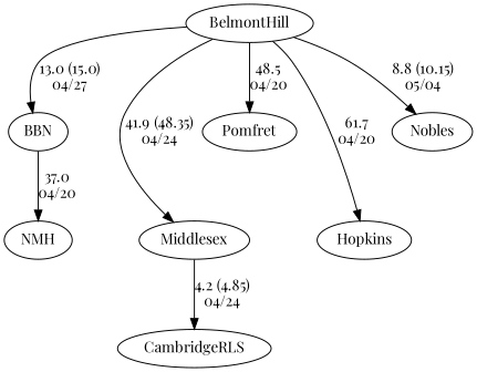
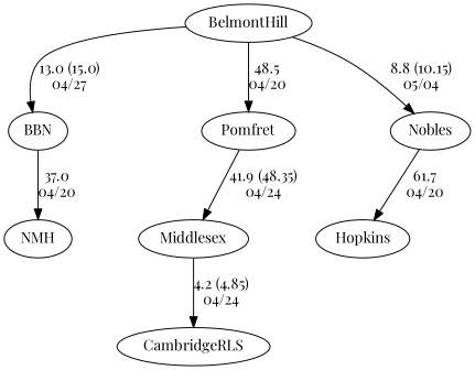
  digraph {
    fontname="Playfair Display"
    node [fontname="Playfair Display"]
    edge [fontname="Playfair Display" random=random]
    BBN
    NMH
    Middlesex
    CambridgeRLS
    BelmontHill
    Nobles
    Pomfret
    Hopkins
    BBN -> NMH [label="37.0\n04/20" weight=63]
    Middlesex -> CambridgeRLS [label="4.2 (4.85)\n04/24" weight=96]
    BelmontHill -> BBN [label="13.0 (15.0)\n04/27" weight=87]
-   BelmontHill -> Middlesex [label="41.9 (48.35)\n04/24" weight=59]
+   Pomfret -> Middlesex [label="41.9 (48.35)\n04/24" weight=59]
    BelmontHill -> Nobles [label="8.8 (10.15)\n05/04" weight=92]
    BelmontHill -> Pomfret [label="48.5\n04/20" weight=52]
-   BelmontHill -> Hopkins [label="61.7\n04/20" weight=39]
+   Nobles -> Hopkins [label="61.7\n04/20" weight=39]
  }
